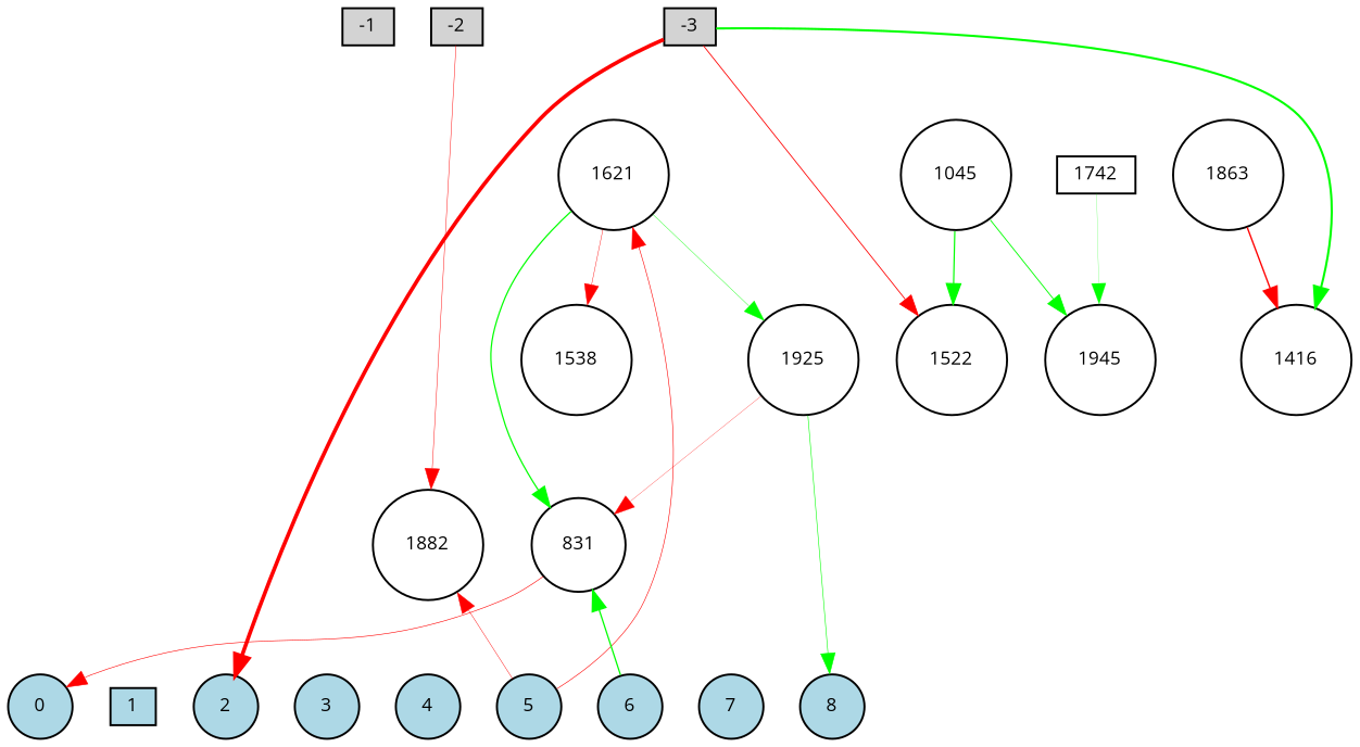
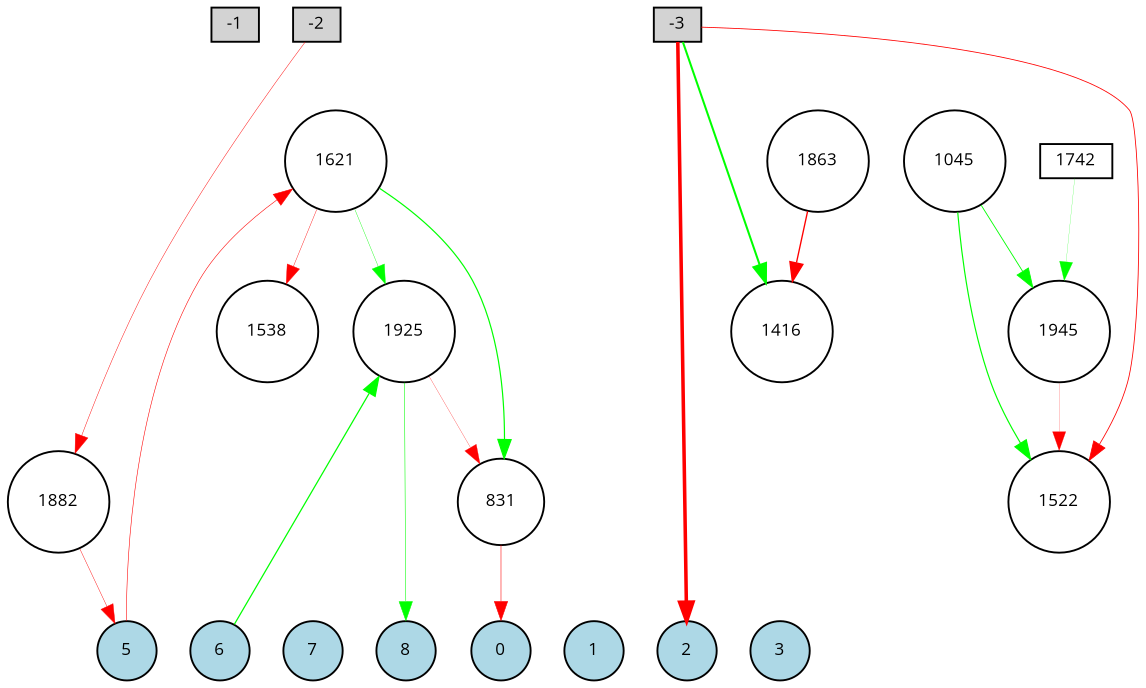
  digraph {
    fontname="Open Sans"
    node [fillcolor=lightblue fontname="Open Sans" fontsize=9 shape=circle style=filled]
    edge [fontname="Open Sans" style=solid]
    -1 [fillcolor=lightgray height=0.2 shape=box width=0.2]
    -2 [fillcolor=lightgray height=0.2 shape=box width=0.2]
    -3 [fillcolor=lightgray height=0.2 shape=box width=0.2]
    0 [height=0.2 width=0.2]
-   1 [height=0.2 shape=box width=0.2]
+   1 [height=0.2 width=0.2]
    2 [height=0.2 width=0.2]
    3 [height=0.2 width=0.2]
-   4 [height=0.2 width=0.2]
    5 [height=0.2 width=0.2]
    6 [height=0.2 width=0.2]
    7 [height=0.2 width=0.2]
    8 [height=0.2 width=0.2]
    1882 [fillcolor=white height=0.2 width=0.2]
    n14 [height=0.2 label=1522 width=0.2 fillcolor="" style=""]
    1416 [height=0.2 width=0.2 fillcolor="" style=""]
    1621 [fillcolor=white height=0.2 width=0.2]
    831 [fillcolor=white height=0.2 width=0.2]
    1925 [fillcolor=white height=0.2 width=0.2]
    1538 [fillcolor=white height=0.2 width=0.2]
    1045 [height=0.2 width=0.2 fillcolor="" style=""]
    1945 [height=0.2 width=0.2 fillcolor="" style=""]
    1742 [height=0.2 shape=box width=0.2 fillcolor="" style=""]
    1863 [height=0.2 width=0.2 fillcolor="" style=""]
    subgraph sub_1 {
      rank=source
      -1
      -2
      -3
    }
    subgraph sub_2 {
      rank=sink
      0
      1
      2
      3
-     4
      5
      6
      7
      8
    }
    -1 -> -2 [style=invis]
    -2 -> -3 [style=invis]
    -2 -> 1882 [color=red penwidth=0.23538268741929386]
    -3 -> 2 [color=red penwidth=1.8698696998153996]
    -3 -> n14 [color=red penwidth=0.43231803042883565]
    -3 -> 1416 [color=green penwidth=1.0690058279104]
    0 -> 1 [style=invis]
    1 -> 2 [style=invis]
    2 -> 3 [style=invis]
-   3 -> 4 [style=invis]
-   4 -> 5 [style=invis]
    5 -> 6 [style=invis]
    5 -> 1621 [color=red penwidth=0.29620830612169013]
    6 -> 7 [style=invis]
-   6 -> 831 [color=green penwidth=0.6525485822094075]
+   6 -> 1925 [color=green penwidth=0.6525485822094075]
    7 -> 8 [style=invis]
-   5 -> 1882 [color=red penwidth=0.22158208407216445]
+   1882 -> 5 [color=red penwidth=0.22158208407216445]
    1621 -> 831 [color=green penwidth=0.6314498545475954]
    1621 -> 1925 [color=green penwidth=0.20140628430306587]
    1621 -> 1538 [color=red penwidth=0.21099739492954145]
    831 -> 0 [color=red penwidth=0.297496869005517]
    1925 -> 8 [color=green penwidth=0.2872844646261914]
    1925 -> 831 [color=red penwidth=0.13996157594279013]
    1045 -> n14 [color=green penwidth=0.6176356792767311]
    1045 -> 1945 [color=green penwidth=0.4544242370024407]
+   1945 -> n14 [color=red penwidth=0.10461094660946149]
    1742 -> 1945 [color=green penwidth=0.10572101503111993]
    1863 -> 1416 [color=red penwidth=0.7094805852356402]
  }
